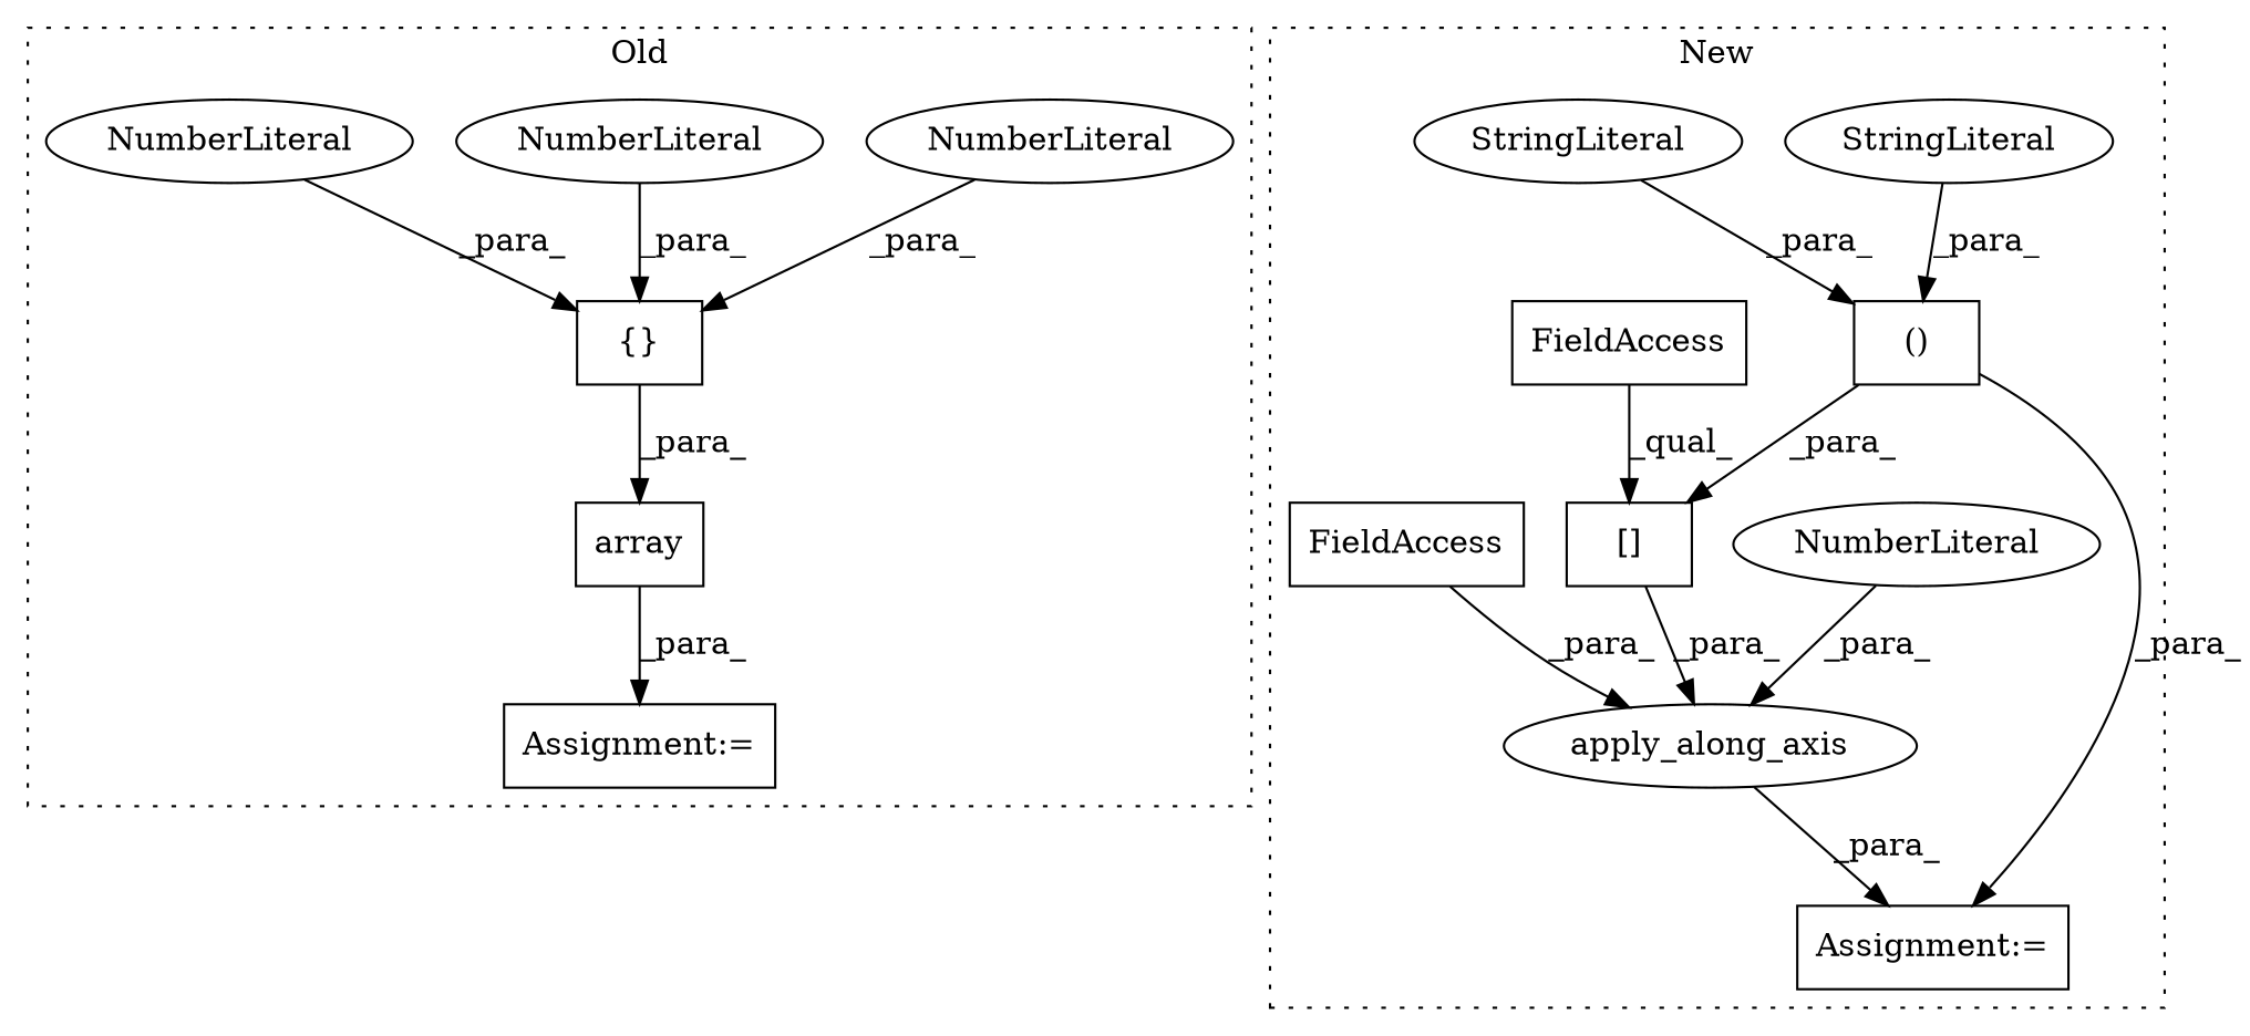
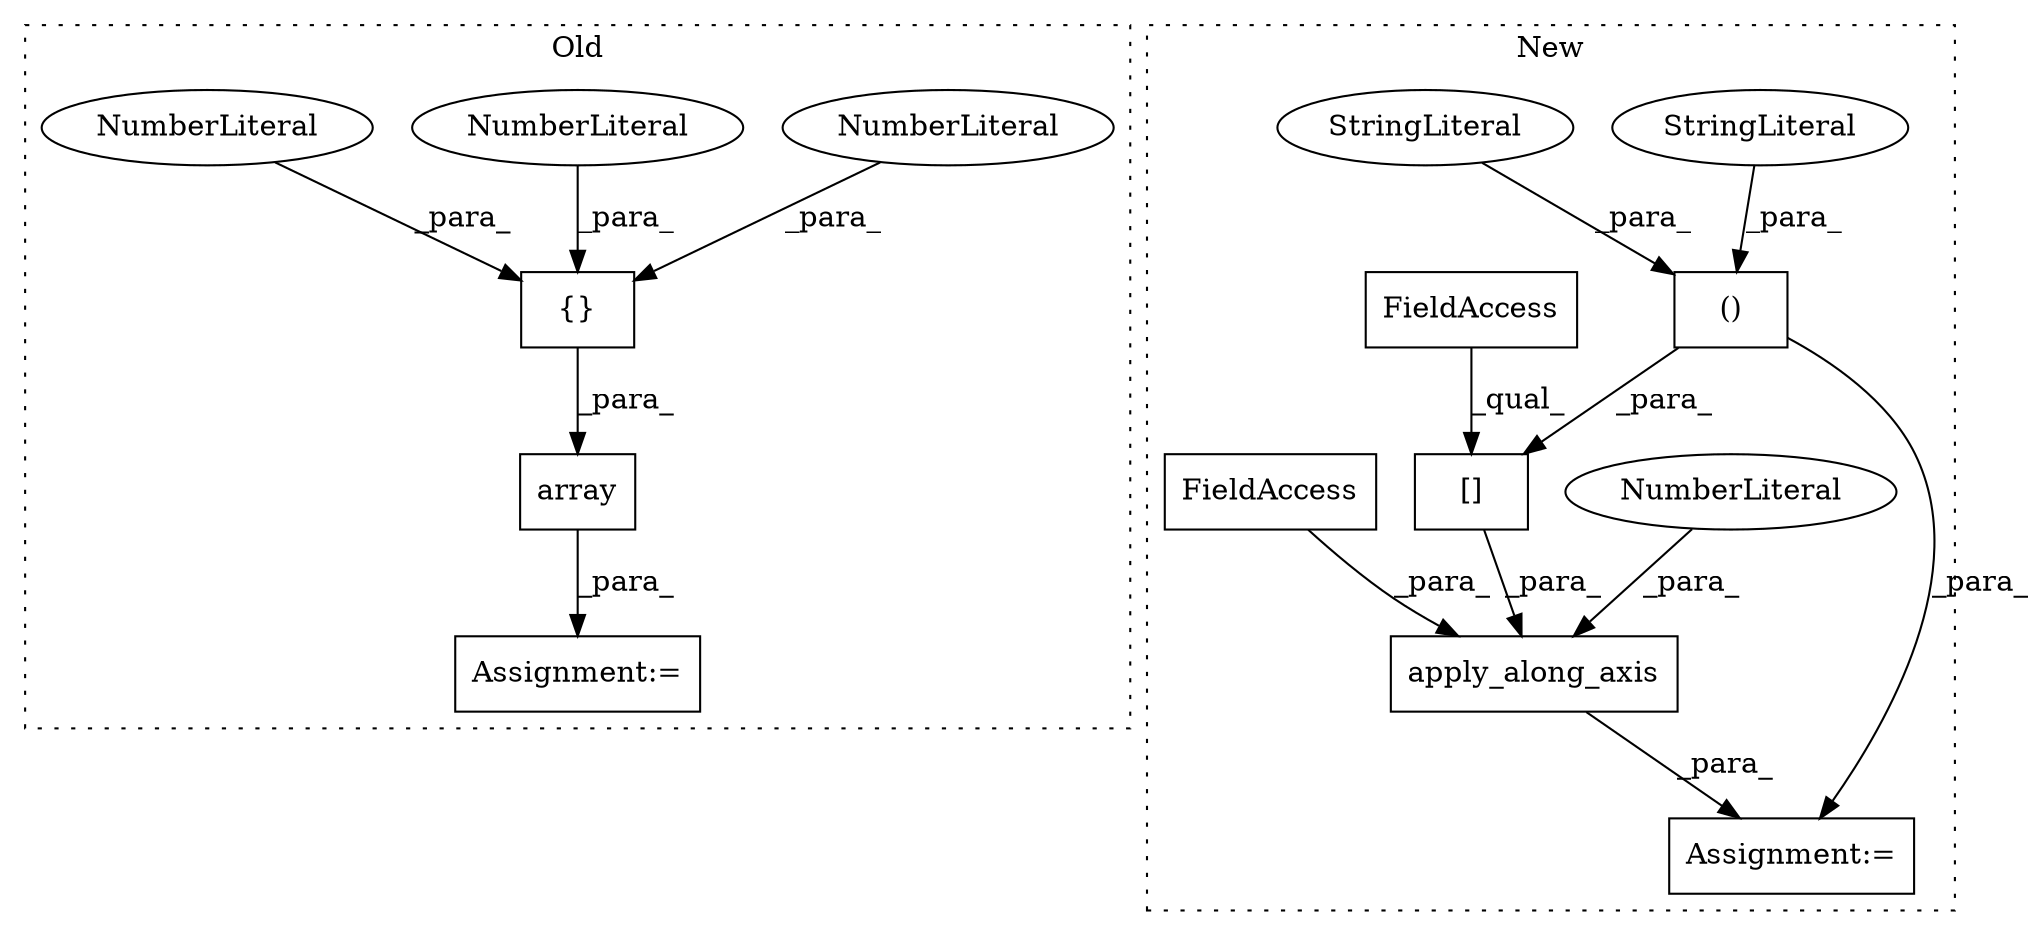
  digraph {
    node [a=34 l=10 s=8113 shape=box]
    n1 [a=4 l="1,1" label="{}" s="7570,7614"]
    n2 [a=7 l=1 label="Assignment:=" s=7546]
    n3 [label=NumberLiteral s=7593 shape=ellipse]
    n4 [label=NumberLiteral s=7571 shape=ellipse]
    n5 [label=NumberLiteral s=7604 shape=ellipse]
    n6 [a=32 l="6,1" label=array s="7553,7615"]
-   n7 [a=32 l="17,1" label=apply_along_axis s="8068,8166" shape=ellipse]
+   n7 [a=32 l="17,1" label=apply_along_axis s="8068,8166"]
    n8 [a=7 l=1 label="Assignment:=" s=8061]
    n9 [l=1 label=NumberLiteral s=8165 shape=ellipse]
    n10 [a=106 l=49 label="()"]
    n11 [a=45 l=18 label=StringLiteral shape=ellipse]
    n12 [a=45 l=18 label=StringLiteral s=8144 shape=ellipse]
    n13 [a=2 l="16,2" label="[]" s="8097,8162"]
    n14 [a=22 l=11 label=FieldAccess s=8085]
    n15 [a=22 label=FieldAccess s=8097]
    subgraph cluster_1 {
      label=Old
      style=dotted
      n1
      n2
      n3
      n4
      n5
      n6
    }
    subgraph cluster_2 {
      label=New
      style=dotted
      n7
      n8
      n9
      n10
      n11
      n12
      n13
      n14
      n15
    }
    n1 -> n6 [label=_para_]
    n3 -> n1 [label=_para_]
    n4 -> n1 [label=_para_]
    n5 -> n1 [label=_para_]
    n6 -> n2 [label=_para_]
    n7 -> n8 [label=_para_]
    n9 -> n7 [label=_para_]
    n10 -> n8 [label=_para_]
    n10 -> n13 [label=_para_]
    n11 -> n10 [label=_para_]
    n12 -> n10 [label=_para_]
    n13 -> n7 [label=_para_]
    n14 -> n7 [label=_para_]
    n15 -> n13 [label=_qual_]
  }
